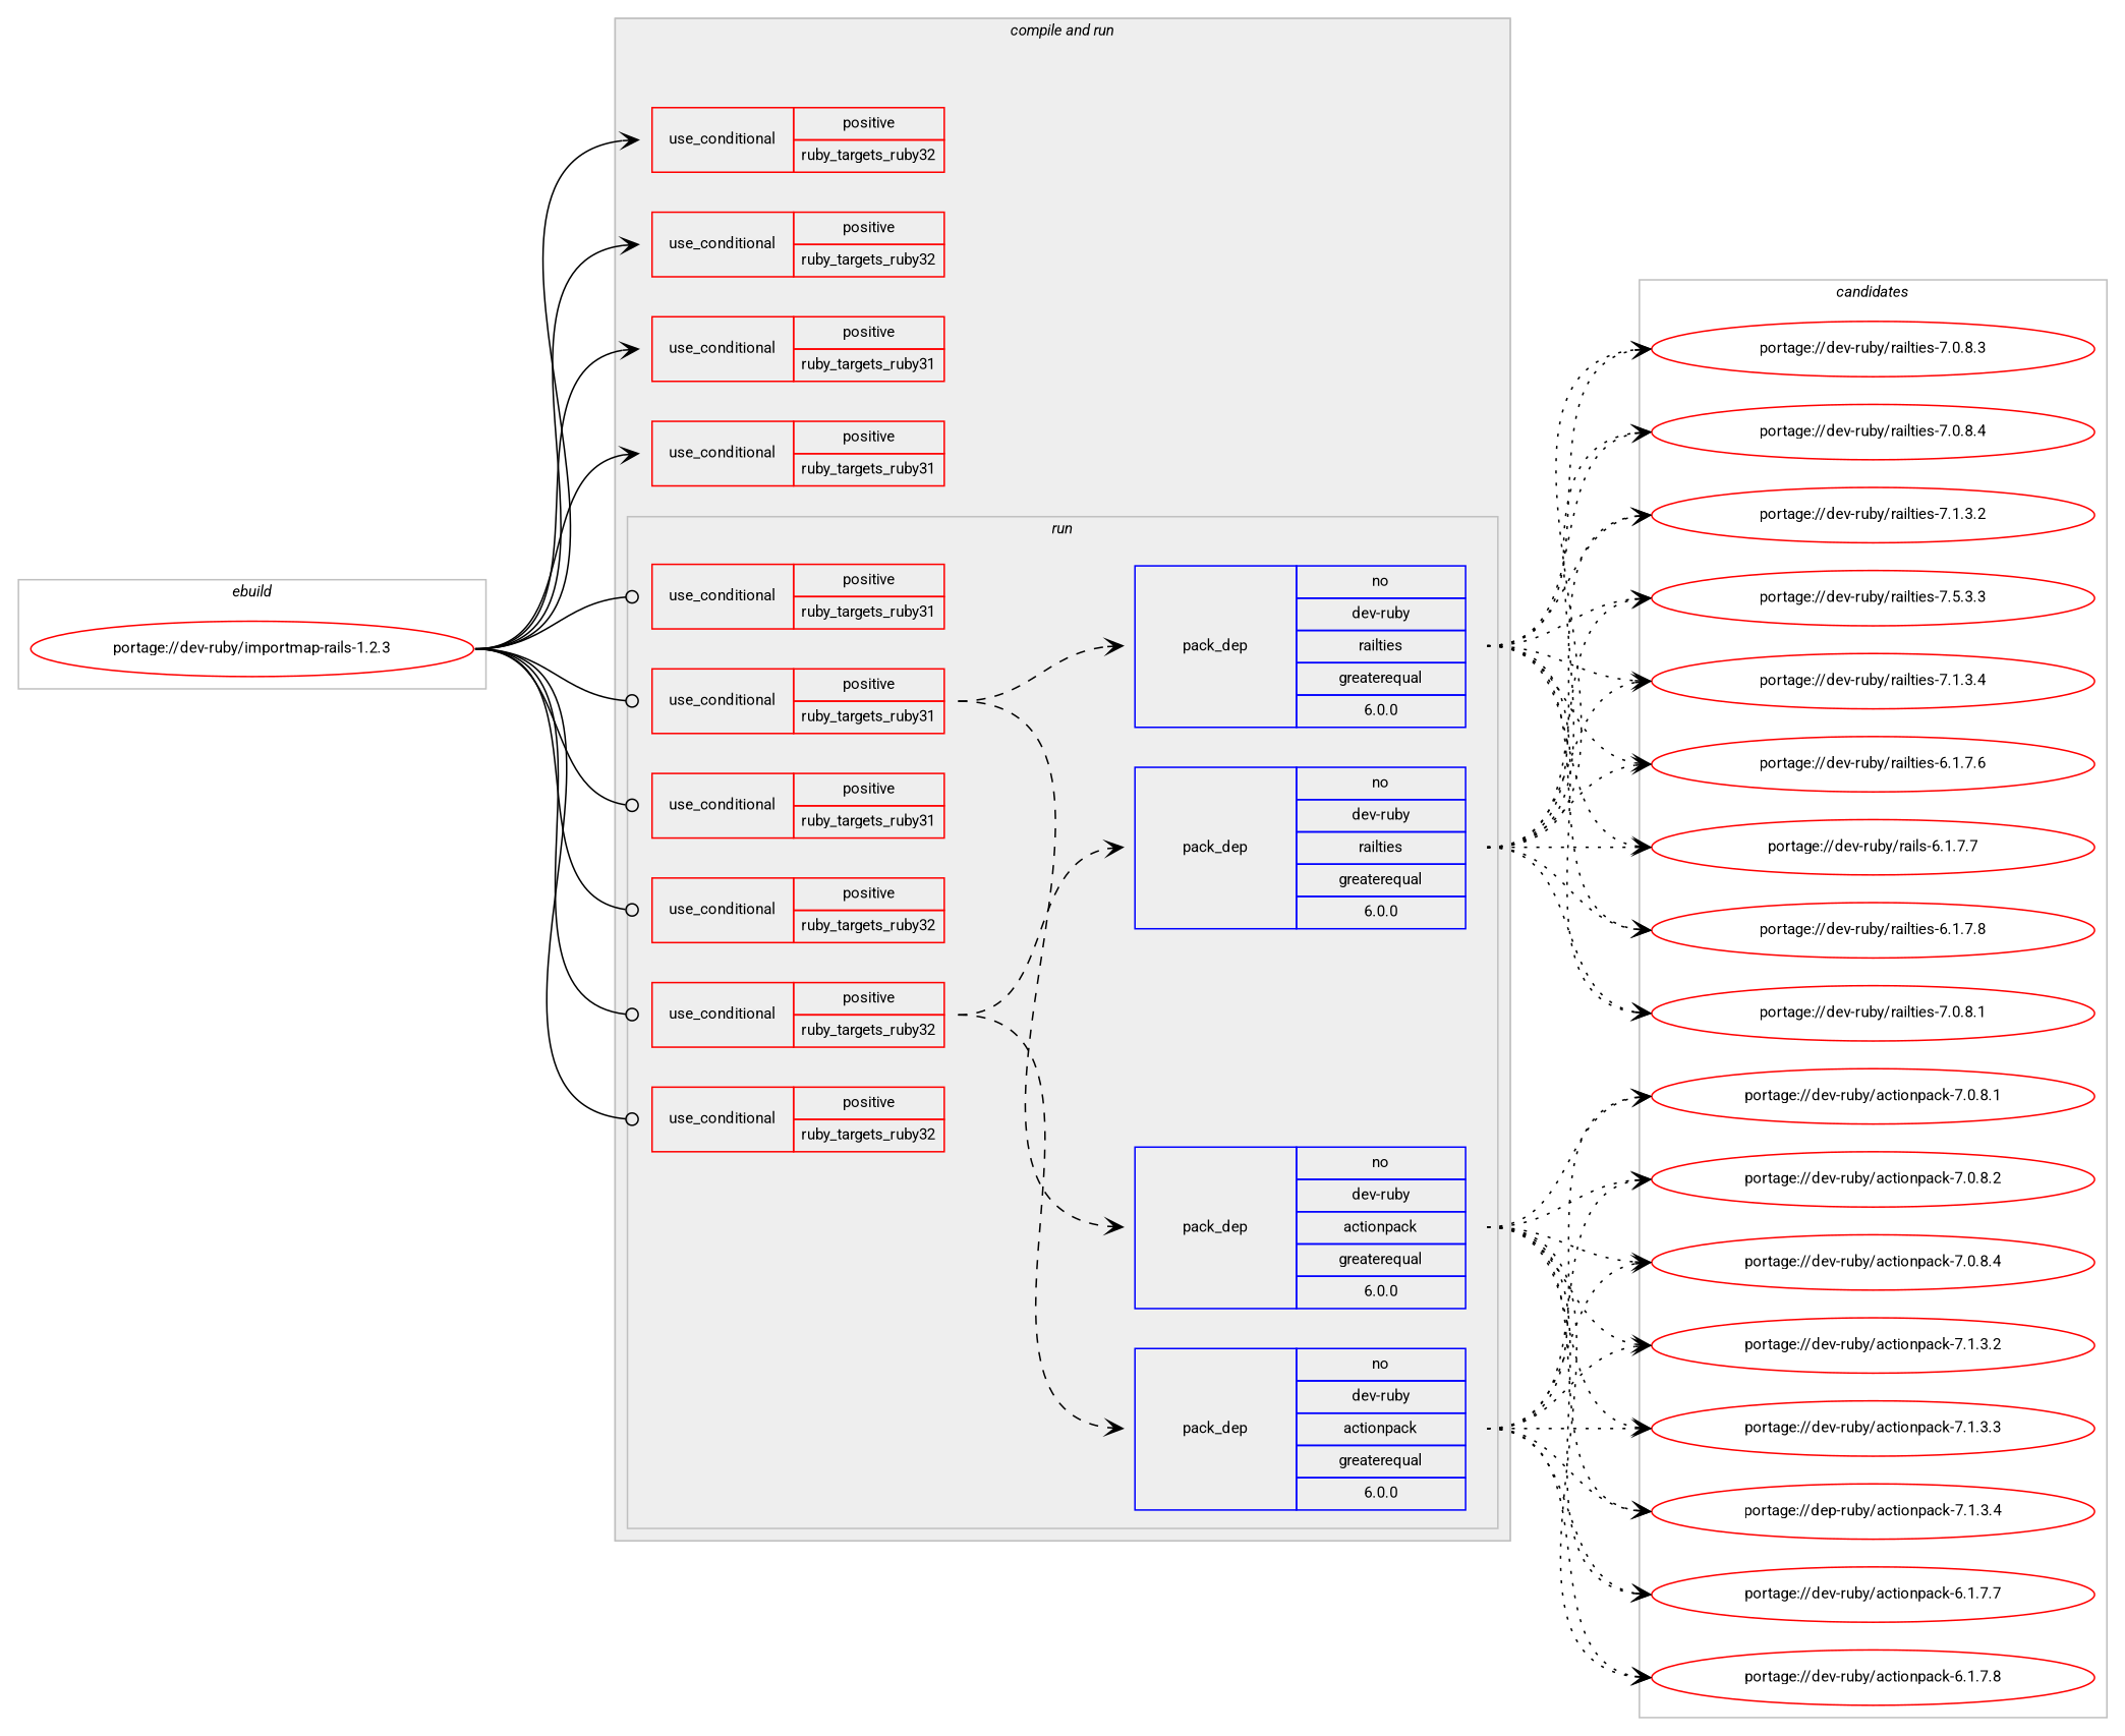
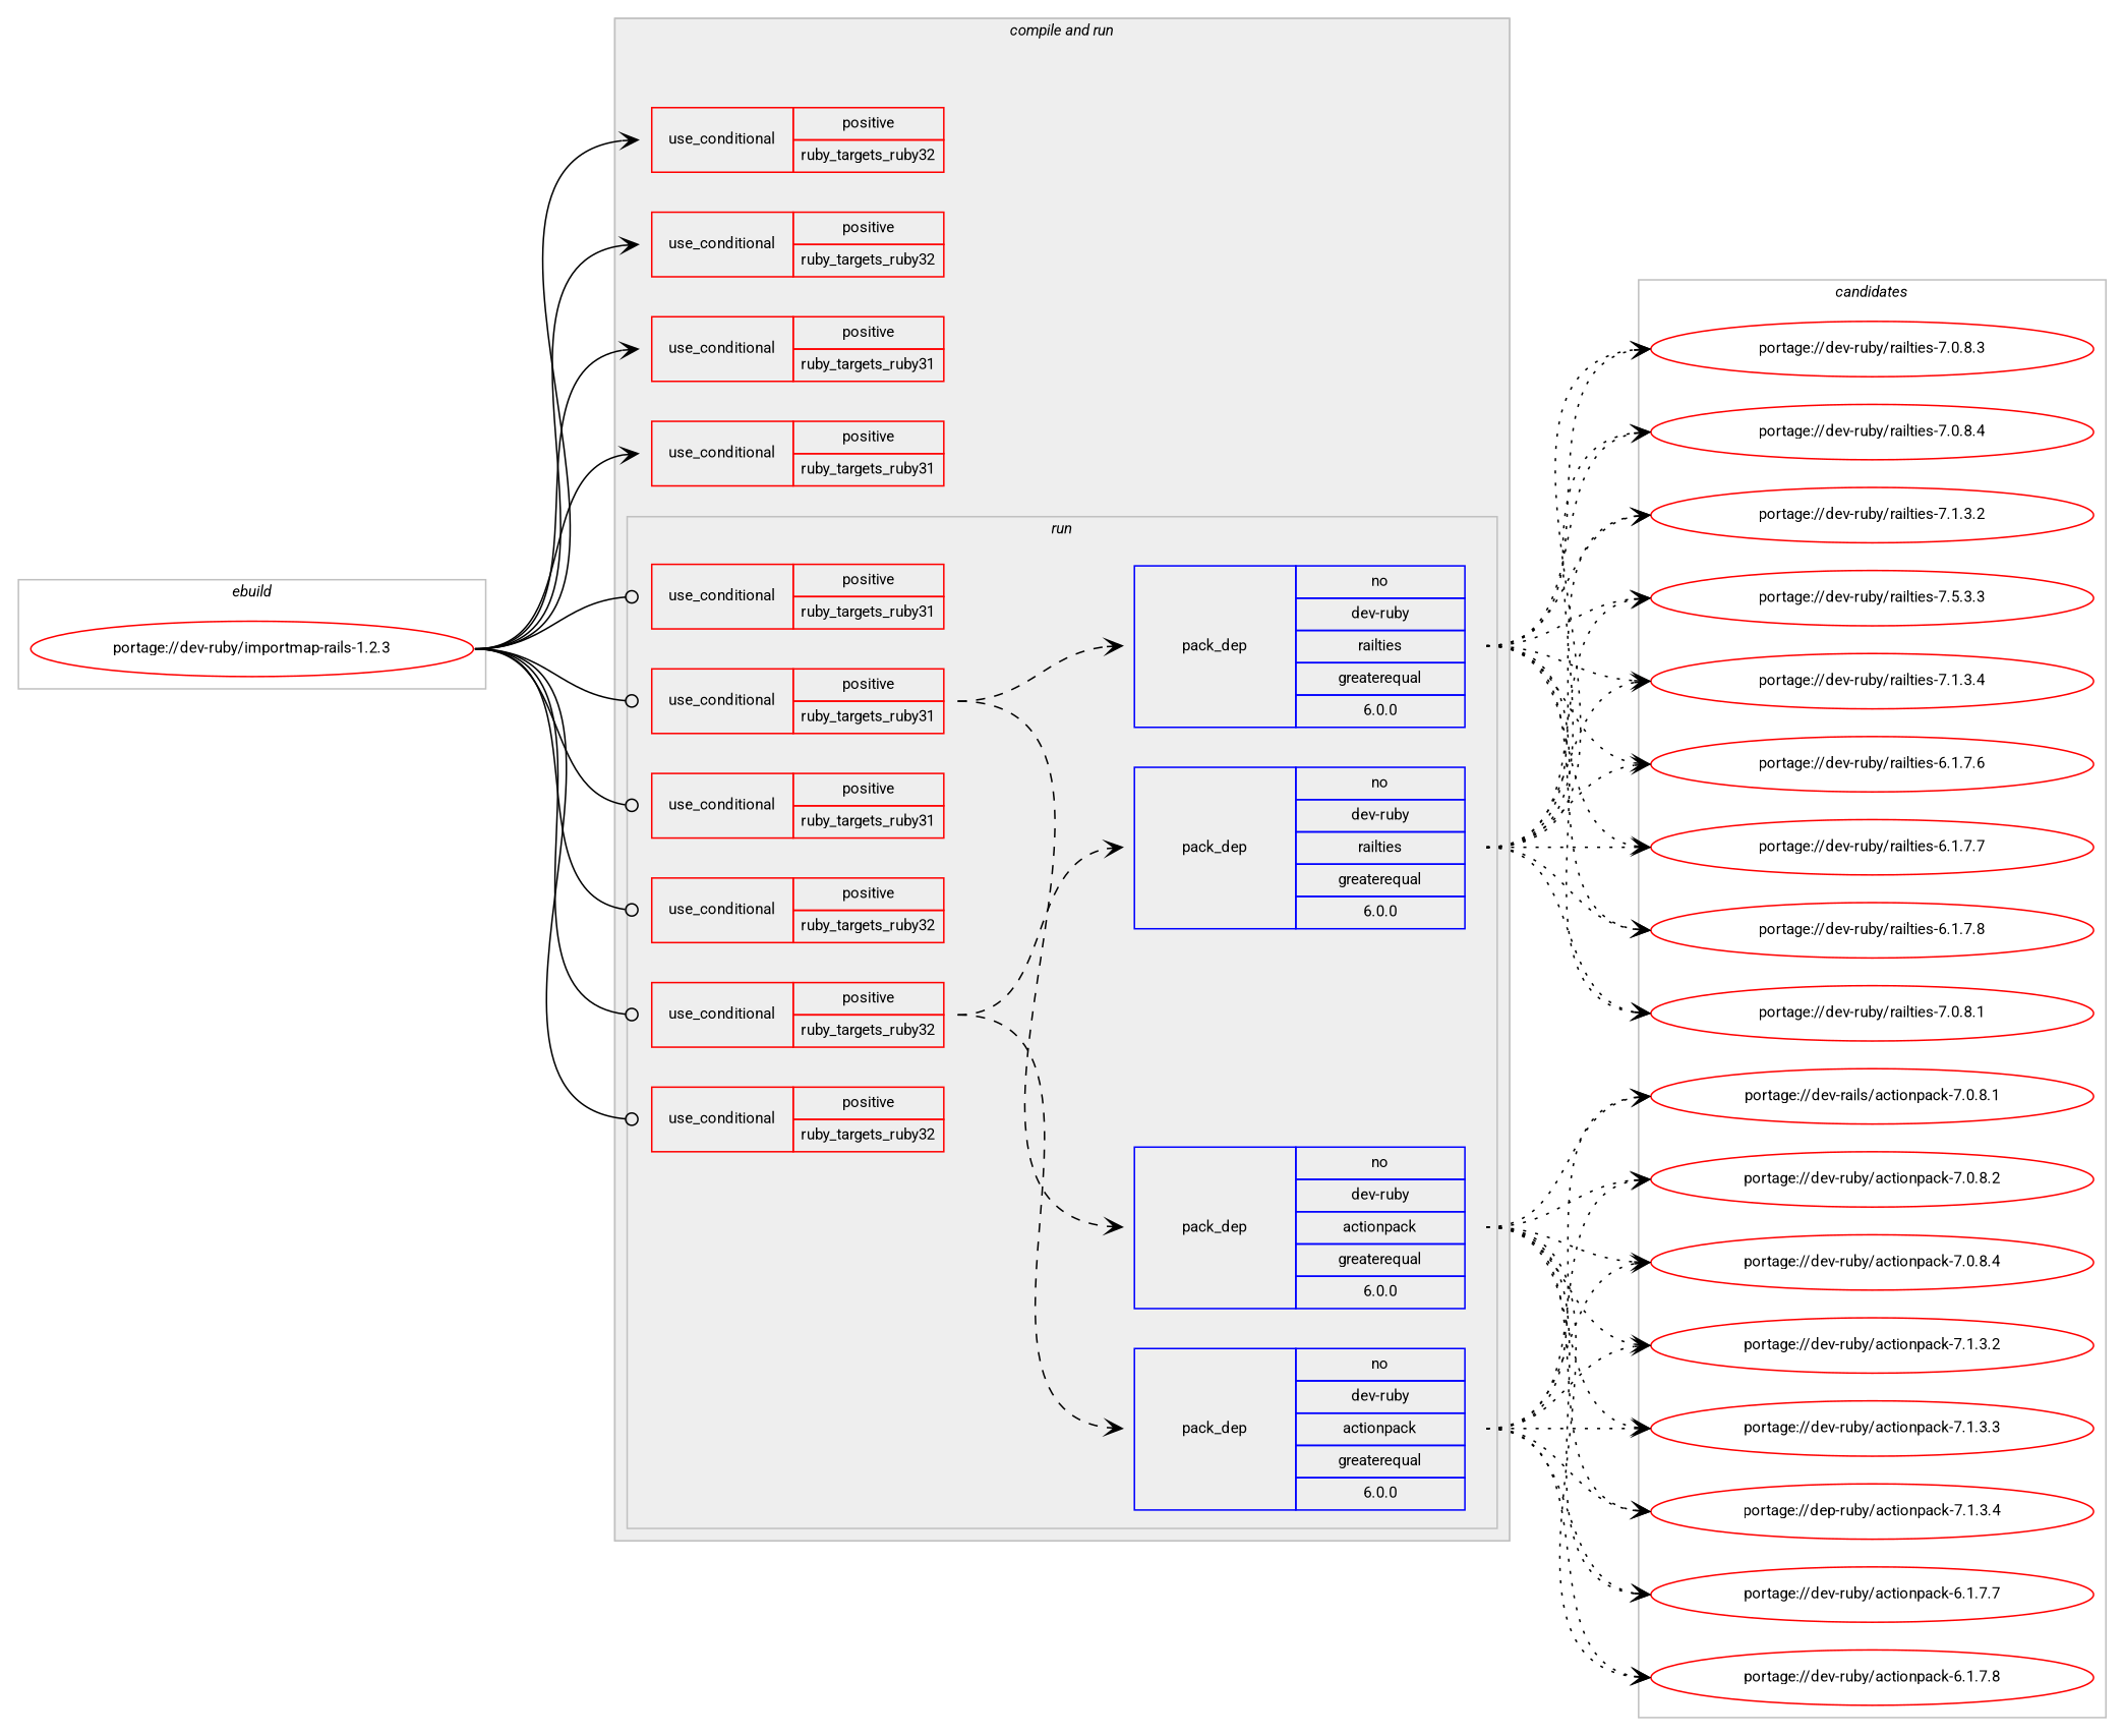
  digraph {
    compound=true
    concentrate=true
    fontname=Roboto
    fontsize=10
    newrank=true
    rankdir=LR
    ranksep=1.5
    node [color=red fontname=Roboto fontsize=10]
    edge [arrowhead=vee fontname=Roboto headport=w style=dotted tailport=e weight=100]
    n1 [label="portage://dev-ruby/importmap-rails-1.2.3" width=4]
    n2 [label=<<TABLE BORDER="0" CELLBORDER="1" CELLSPACING="0" CELLPADDING="4"><TR><TD ROWSPAN="3" CELLPADDING="10">use_conditional</TD></TR><TR><TD>positive</TD></TR><TR><TD>ruby_targets_ruby31</TD></TR></TABLE>> shape=none]
    n3 [label=<<TABLE BORDER="0" CELLBORDER="1" CELLSPACING="0" CELLPADDING="4"><TR><TD ROWSPAN="3" CELLPADDING="10">use_conditional</TD></TR><TR><TD>positive</TD></TR><TR><TD>ruby_targets_ruby31</TD></TR></TABLE>> shape=none]
    n4 [label=<<TABLE BORDER="0" CELLBORDER="1" CELLSPACING="0" CELLPADDING="4"><TR><TD ROWSPAN="3" CELLPADDING="10">use_conditional</TD></TR><TR><TD>positive</TD></TR><TR><TD>ruby_targets_ruby32</TD></TR></TABLE>> shape=none]
    n5 [label=<<TABLE BORDER="0" CELLBORDER="1" CELLSPACING="0" CELLPADDING="4"><TR><TD ROWSPAN="3" CELLPADDING="10">use_conditional</TD></TR><TR><TD>positive</TD></TR><TR><TD>ruby_targets_ruby32</TD></TR></TABLE>> shape=none]
    n6 [label=<<TABLE BORDER="0" CELLBORDER="1" CELLSPACING="0" CELLPADDING="4"><TR><TD ROWSPAN="3" CELLPADDING="10">use_conditional</TD></TR><TR><TD>positive</TD></TR><TR><TD>ruby_targets_ruby31</TD></TR></TABLE>> shape=none]
    n7 [color=blue label=<<TABLE BORDER="0" CELLBORDER="1" CELLSPACING="0" CELLPADDING="4" WIDTH="220"><TR><TD ROWSPAN="6" CELLPADDING="30">pack_dep</TD></TR><TR><TD WIDTH="110">no</TD></TR><TR><TD>dev-ruby</TD></TR><TR><TD>actionpack</TD></TR><TR><TD>greaterequal</TD></TR><TR><TD>6.0.0</TD></TR></TABLE>> shape=none]
    n8 [color=blue label=<<TABLE BORDER="0" CELLBORDER="1" CELLSPACING="0" CELLPADDING="4" WIDTH="220"><TR><TD ROWSPAN="6" CELLPADDING="30">pack_dep</TD></TR><TR><TD WIDTH="110">no</TD></TR><TR><TD>dev-ruby</TD></TR><TR><TD>railties</TD></TR><TR><TD>greaterequal</TD></TR><TR><TD>6.0.0</TD></TR></TABLE>> shape=none]
    n9 [label=<<TABLE BORDER="0" CELLBORDER="1" CELLSPACING="0" CELLPADDING="4"><TR><TD ROWSPAN="3" CELLPADDING="10">use_conditional</TD></TR><TR><TD>positive</TD></TR><TR><TD>ruby_targets_ruby31</TD></TR></TABLE>> shape=none]
    n10 [label=<<TABLE BORDER="0" CELLBORDER="1" CELLSPACING="0" CELLPADDING="4"><TR><TD ROWSPAN="3" CELLPADDING="10">use_conditional</TD></TR><TR><TD>positive</TD></TR><TR><TD>ruby_targets_ruby31</TD></TR></TABLE>> shape=none]
    n11 [label=<<TABLE BORDER="0" CELLBORDER="1" CELLSPACING="0" CELLPADDING="4"><TR><TD ROWSPAN="3" CELLPADDING="10">use_conditional</TD></TR><TR><TD>positive</TD></TR><TR><TD>ruby_targets_ruby32</TD></TR></TABLE>> shape=none]
    n12 [color=blue label=<<TABLE BORDER="0" CELLBORDER="1" CELLSPACING="0" CELLPADDING="4" WIDTH="220"><TR><TD ROWSPAN="6" CELLPADDING="30">pack_dep</TD></TR><TR><TD WIDTH="110">no</TD></TR><TR><TD>dev-ruby</TD></TR><TR><TD>actionpack</TD></TR><TR><TD>greaterequal</TD></TR><TR><TD>6.0.0</TD></TR></TABLE>> shape=none]
    n13 [color=blue label=<<TABLE BORDER="0" CELLBORDER="1" CELLSPACING="0" CELLPADDING="4" WIDTH="220"><TR><TD ROWSPAN="6" CELLPADDING="30">pack_dep</TD></TR><TR><TD WIDTH="110">no</TD></TR><TR><TD>dev-ruby</TD></TR><TR><TD>railties</TD></TR><TR><TD>greaterequal</TD></TR><TR><TD>6.0.0</TD></TR></TABLE>> shape=none]
    n14 [label=<<TABLE BORDER="0" CELLBORDER="1" CELLSPACING="0" CELLPADDING="4"><TR><TD ROWSPAN="3" CELLPADDING="10">use_conditional</TD></TR><TR><TD>positive</TD></TR><TR><TD>ruby_targets_ruby32</TD></TR></TABLE>> shape=none]
    n15 [label=<<TABLE BORDER="0" CELLBORDER="1" CELLSPACING="0" CELLPADDING="4"><TR><TD ROWSPAN="3" CELLPADDING="10">use_conditional</TD></TR><TR><TD>positive</TD></TR><TR><TD>ruby_targets_ruby32</TD></TR></TABLE>> shape=none]
    n16 [label="portage://dev-ruby/actionpack-6.1.7.7" width=4]
    n17 [label="portage://dev-ruby/actionpack-6.1.7.8" width=4]
-   n18 [label="portage://dev-ruby/actionpack-7.0.8.1" width=4]
+   n18 [label="portage://dev-rails/actionpack-7.0.8.1" width=4]
    n19 [label="portage://dev-ruby/actionpack-7.0.8.2" width=4]
    n20 [label="portage://dev-ruby/actionpack-7.0.8.4" width=4]
    n21 [label="portage://dev-ruby/actionpack-7.1.3.2" width=4]
    n22 [label="portage://dev-ruby/actionpack-7.1.3.3" width=4]
    n23 [label="portage://dep-ruby/actionpack-7.1.3.4" width=4]
    n24 [label="portage://dev-ruby/railties-6.1.7.6" width=4]
-   n25 [label="portage://dev-ruby/rails-6.1.7.7" width=4]
+   n25 [label="portage://dev-ruby/railties-6.1.7.7" width=4]
    n26 [label="portage://dev-ruby/railties-6.1.7.8" width=4]
    n27 [label="portage://dev-ruby/railties-7.0.8.1" width=4]
    n28 [label="portage://dev-ruby/railties-7.0.8.3" width=4]
    n29 [label="portage://dev-ruby/railties-7.0.8.4" width=4]
    n30 [label="portage://dev-ruby/railties-7.1.3.2" width=4]
    n31 [label="portage://dev-ruby/railties-7.5.3.3" width=4]
    n32 [label="portage://dev-ruby/railties-7.1.3.4" width=4]
    subgraph cluster_1 {
      color=gray
      label=<<i>ebuild</i>>
      rank=same
      n1
    }
    subgraph cluster_2 {
      color=gray
      label=<<i>dependencies</i>>
      subgraph cluster_3 {
        color=gray
        fillcolor="#eeeeee"
        label=<<i>compile</i>>
        style=filled
        subgraph sub_4 {
          color=gray
          fillcolor="#eeeeee"
          label=<<i>compile</i>>
          style=filled
          n2
        }
        subgraph sub_5 {
          color=gray
          fillcolor="#eeeeee"
          label=<<i>compile</i>>
          style=filled
          n3
        }
        subgraph sub_6 {
          color=gray
          fillcolor="#eeeeee"
          label=<<i>compile</i>>
          style=filled
          n4
        }
        subgraph sub_7 {
          color=gray
          fillcolor="#eeeeee"
          label=<<i>compile</i>>
          style=filled
          n5
        }
      }
      subgraph cluster_8 {
        color=gray
        fillcolor="#eeeeee"
        label=<<i>compile and run</i>>
        style=filled
      }
      subgraph cluster_9 {
        color=gray
        fillcolor="#eeeeee"
        label=<<i>run</i>>
        style=filled
        subgraph sub_10 {
          color=gray
          fillcolor="#eeeeee"
          label=<<i>run</i>>
          style=filled
          n6
        }
        subgraph sub_11 {
          color=gray
          fillcolor="#eeeeee"
          label=<<i>run</i>>
          style=filled
          n9
          subgraph sub_12 {
            color=gray
            fillcolor="#eeeeee"
            label=<<i>run</i>>
            style=filled
            n7
          }
          subgraph sub_13 {
            color=gray
            fillcolor="#eeeeee"
            label=<<i>run</i>>
            style=filled
            n8
          }
        }
        subgraph sub_14 {
          color=gray
          fillcolor="#eeeeee"
          label=<<i>run</i>>
          style=filled
          n10
        }
        subgraph sub_15 {
          color=gray
          fillcolor="#eeeeee"
          label=<<i>run</i>>
          style=filled
          n11
        }
        subgraph sub_16 {
          color=gray
          fillcolor="#eeeeee"
          label=<<i>run</i>>
          style=filled
          n14
          subgraph sub_17 {
            color=gray
            fillcolor="#eeeeee"
            label=<<i>run</i>>
            style=filled
            n12
          }
          subgraph sub_18 {
            color=gray
            fillcolor="#eeeeee"
            label=<<i>run</i>>
            style=filled
            n13
          }
        }
        subgraph sub_19 {
          color=gray
          fillcolor="#eeeeee"
          label=<<i>run</i>>
          style=filled
          n15
        }
      }
    }
    subgraph cluster_20 {
      color=gray
      label=<<i>candidates</i>>
      rank=same
      subgraph sub_21 {
        color=black
        label=<<i>candidates</i>>
        nodesep=1
        rank=same
        n16
        n17
        n18
        n19
        n20
        n21
        n22
        n23
      }
      subgraph sub_22 {
        color=black
        label=<<i>candidates</i>>
        nodesep=1
        rank=same
        n24
        n25
        n26
        n27
        n28
        n29
        n30
        n31
        n32
      }
      subgraph sub_23 {
        color=black
        label=<<i>candidates</i>>
        nodesep=1
        rank=same
        n16
        n17
        n18
        n19
        n20
        n21
        n22
        n23
      }
      subgraph sub_24 {
        color=black
        label=<<i>candidates</i>>
        nodesep=1
        rank=same
        n24
        n25
        n26
        n27
        n28
        n29
        n30
        n31
        n32
      }
    }
    n1 -> n2 [style=solid weight=20]
    n1 -> n3 [style=solid weight=20]
    n1 -> n4 [style=solid weight=20]
    n1 -> n5 [style=solid weight=20]
    n1 -> n6 [arrowhead=odot style=solid weight=20]
    n1 -> n9 [arrowhead=odot style=solid weight=20]
    n1 -> n10 [arrowhead=odot style=solid weight=20]
    n1 -> n11 [arrowhead=odot style=solid weight=20]
    n1 -> n14 [arrowhead=odot style=solid weight=20]
    n1 -> n15 [arrowhead=odot style=solid weight=20]
    n7 -> n16
    n7 -> n17
    n7 -> n18
    n7 -> n19
    n7 -> n20
    n7 -> n21
    n7 -> n22
    n7 -> n23
    n8 -> n24
    n8 -> n25
    n8 -> n26
    n8 -> n27
    n8 -> n28
    n8 -> n29
    n8 -> n30
    n8 -> n31
    n8 -> n32
    n9 -> n7 [style=dashed weight=20]
    n9 -> n8 [style=dashed weight=20]
    n12 -> n16
    n12 -> n17
    n12 -> n18
    n12 -> n19
    n12 -> n20
    n12 -> n21
    n12 -> n22
    n12 -> n23
    n13 -> n24
    n13 -> n25
    n13 -> n26
    n13 -> n27
    n13 -> n28
    n13 -> n29
    n13 -> n30
    n13 -> n31
    n13 -> n32
    n14 -> n12 [style=dashed weight=20]
    n14 -> n13 [style=dashed weight=20]
  }
